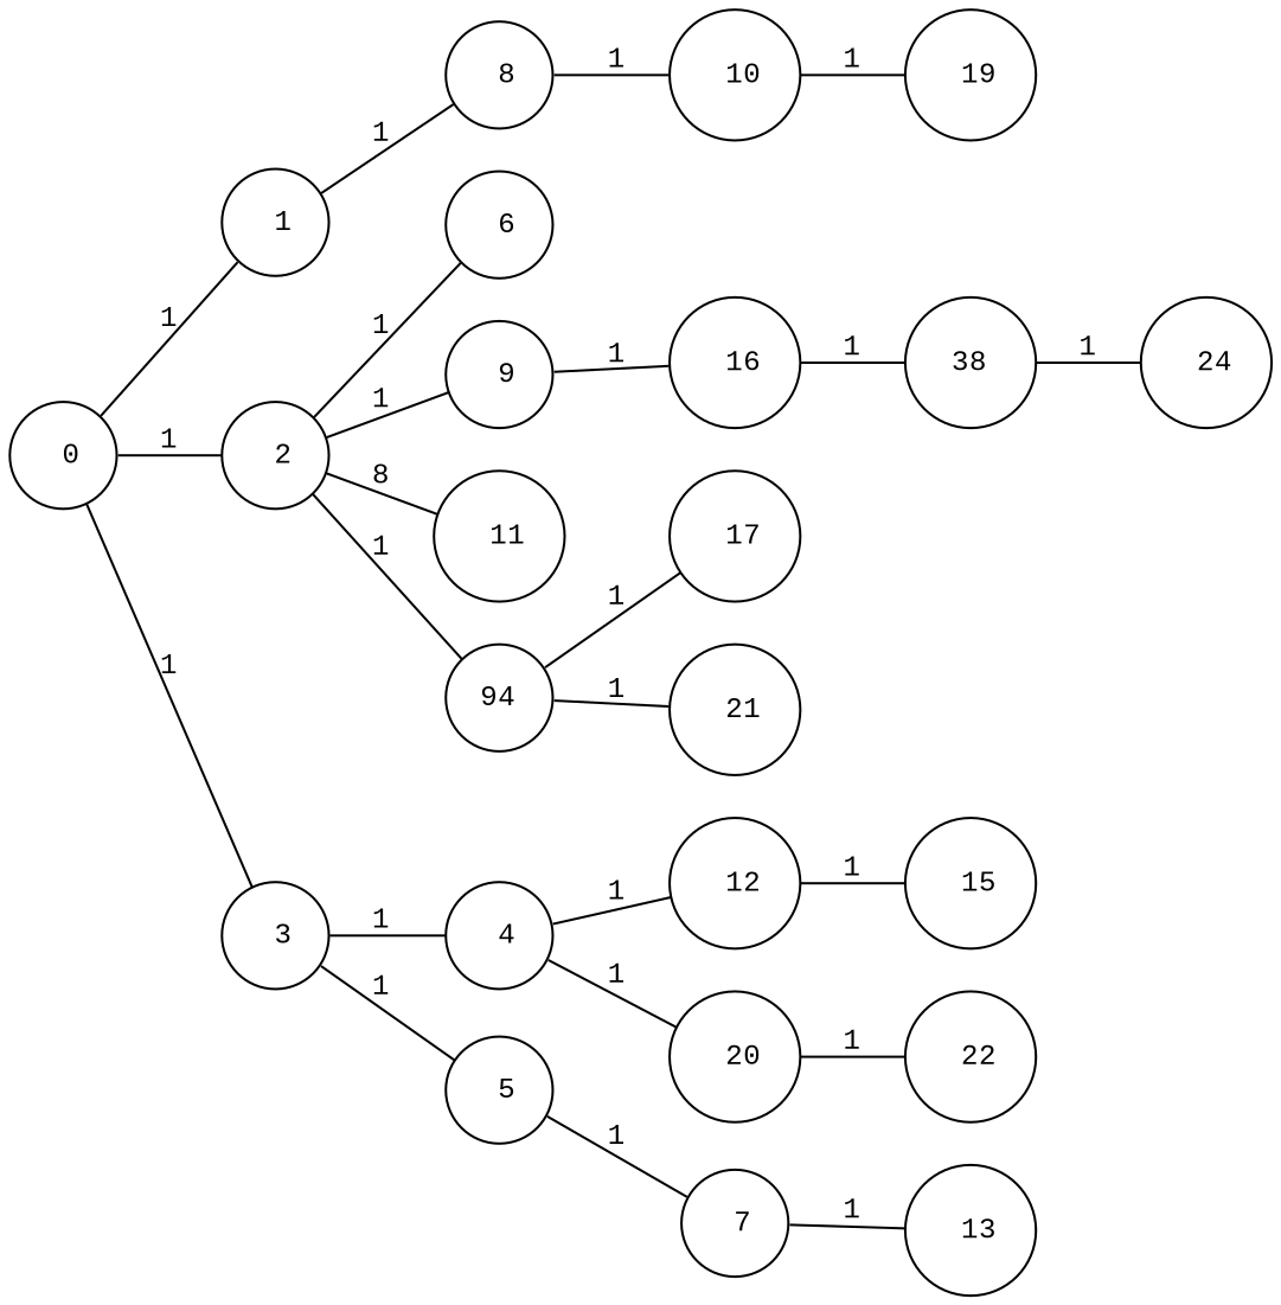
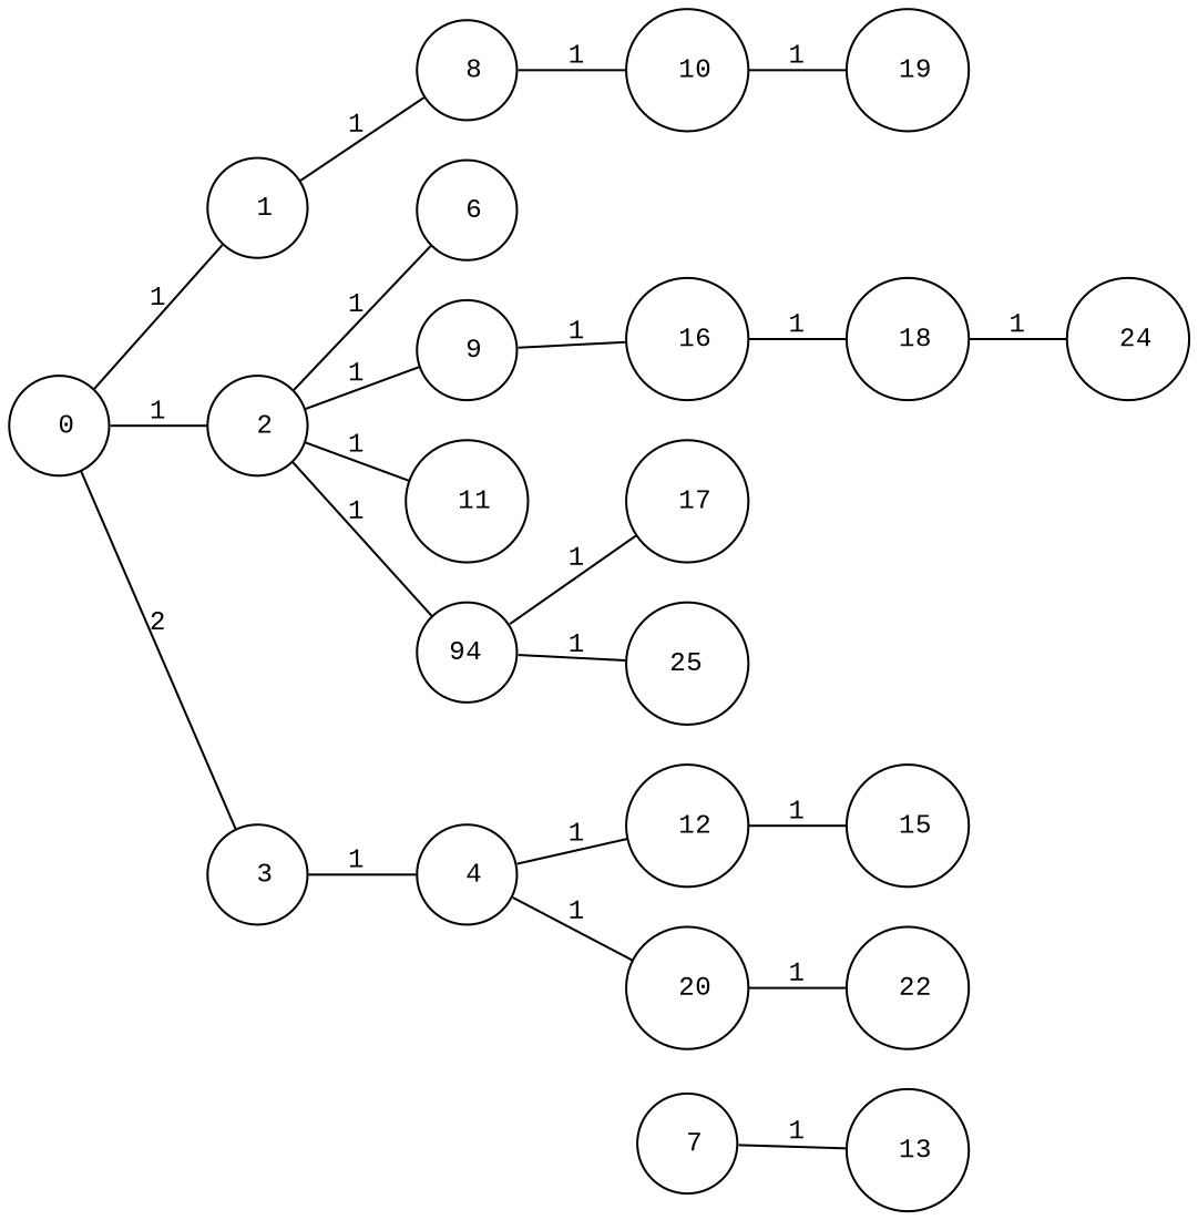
  graph {
    fixedsize="true;"
    fontname="Liberation Mono"
    rankdir=LR
    node [color=black fontname="Liberation Mono" fontsize=12 hight=.12 shape=circle]
    edge [fontname="Liberation Mono" fontsize=12]
    n1 [label=" 0" width=.12]
    n2 [label=" 1" width=.12]
    n3 [label=" 2" width=.12]
    n4 [label=" 3" width=.12]
    n5 [label=" 8" width=.12]
    n6 [label=" 6" width=.12]
    n7 [label=" 9" width=.12]
    n8 [label=" 11" width=.12]
    n9 [label=94 width=.12]
    n10 [label=" 4" width=.12]
-   n11 [label=" 5" width=.12]
    n12 [label=" 10" width=.12]
    n13 [label=" 16" width=.12]
    n14 [label=" 17" width=.12]
-   n15 [label=" 21" width=.12]
+   n15 [label=25 width=.12]
    n16 [label=" 12" width=.12]
    n17 [label=" 20" width=.12]
    n18 [label=" 7" width=.12]
    n19 [label=" 15" width=.12]
    n20 [label=" 22" width=.12]
    n21 [label=" 13" width=.12]
    n22 [label=" 19" width=.12]
-   n23 [label=38 width=.12]
+   n23 [label=" 18" width=.12]
    n24 [label=" 24" width=.12]
    n1 -- n2 [label=1]
    n1 -- n3 [label=1]
-   n1 -- n4 [label=1]
+   n1 -- n4 [label=2]
    n2 -- n5 [label=1]
    n3 -- n6 [label=1]
    n3 -- n7 [label=1]
-   n3 -- n8 [label=8]
+   n3 -- n8 [label=1]
    n3 -- n9 [label=1]
    n4 -- n10 [label=1]
-   n4 -- n11 [label=1]
    n5 -- n12 [label=1]
    n7 -- n13 [label=1]
    n9 -- n14 [label=1]
    n9 -- n15 [label=1]
    n10 -- n16 [label=1]
    n10 -- n17 [label=1]
-   n11 -- n18 [label=1]
    n12 -- n22 [label=1]
    n13 -- n23 [label=1]
    n16 -- n19 [label=1]
    n17 -- n20 [label=1]
    n18 -- n21 [label=1]
    n23 -- n24 [label=1]
  }
